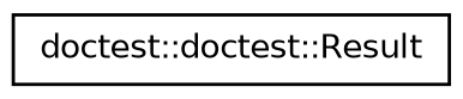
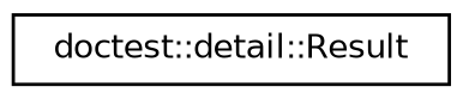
  digraph {
    rankdir=TB
-   n1 [color=black fillcolor=white fontname=Helvetica fontsize=10 height=0.2 label="doctest::doctest::Result" shape=record style=filled width=0.4]
+   n1 [color=black fillcolor=white fontname=Helvetica fontsize=10 height=0.2 label="doctest::detail::Result" shape=record style=filled width=0.4]
  }
